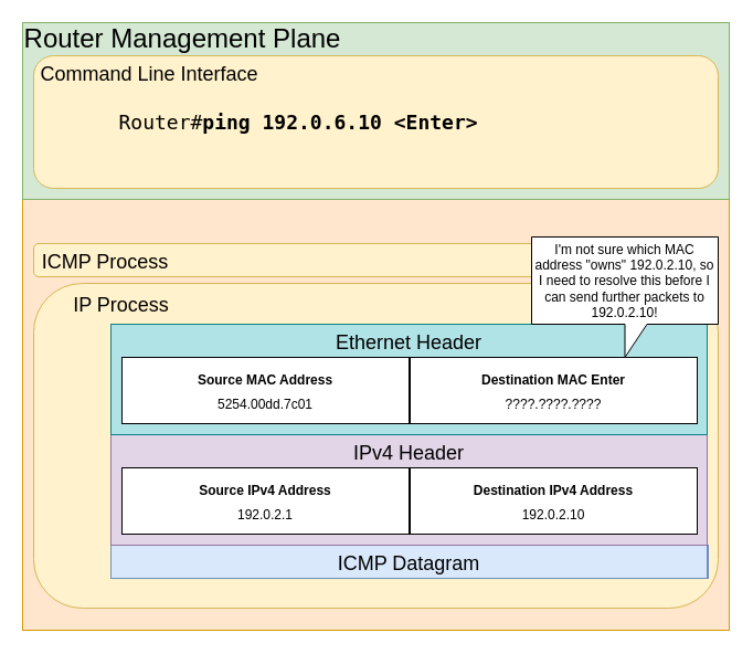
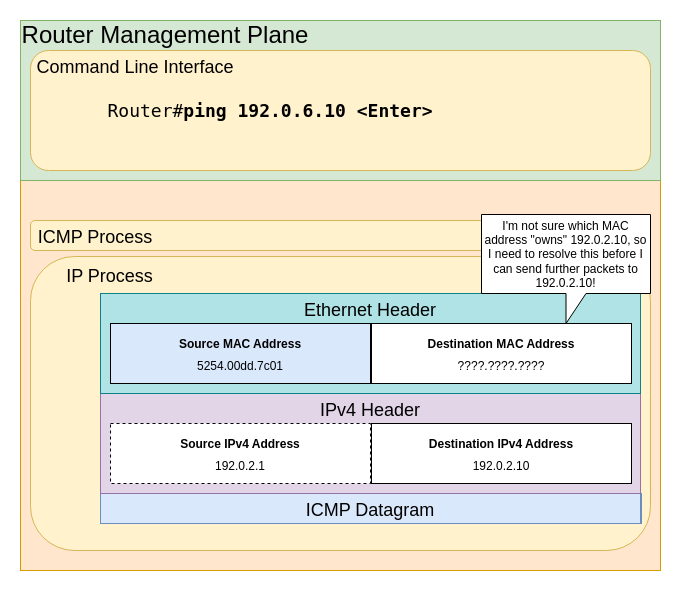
  <mxCell id="0" />
  <mxCell id="1" parent="0" />
  <mxCell id="2" value="" style="rounded=0;whiteSpace=wrap;html=1;fontSize=24;fillColor=#ffe6cc;strokeColor=#d79b00;" parent="1" vertex="1"><mxGeometry x="20" y="180" width="640" height="390" as="geometry" /></mxCell>
  <mxCell id="3" value="" style="rounded=1;whiteSpace=wrap;html=1;fillColor=#fff2cc;strokeColor=#d6b656;" parent="1" vertex="1"><mxGeometry x="30" y="220" width="620" height="30" as="geometry" /></mxCell>
  <mxCell id="4" value="&lt;font style=&quot;font-size: 18px&quot;&gt;ICMP Process&lt;/font&gt;" style="text;html=1;strokeColor=none;fillColor=none;align=center;verticalAlign=middle;whiteSpace=wrap;rounded=0;fontSize=24;" parent="1" vertex="1"><mxGeometry x="30" y="220" width="130" height="30" as="geometry" /></mxCell>
  <mxCell id="5" value="" style="rounded=0;whiteSpace=wrap;html=1;fontSize=12;fillColor=#d5e8d4;strokeColor=#82b366;" parent="1" vertex="1"><mxGeometry x="20" y="20" width="640" height="160" as="geometry" /></mxCell>
  <mxCell id="6" value="&lt;font style=&quot;font-size: 24px&quot;&gt;Router Management Plane&lt;/font&gt;" style="text;html=1;strokeColor=none;fillColor=none;align=center;verticalAlign=middle;whiteSpace=wrap;rounded=0;" parent="1" vertex="1"><mxGeometry x="20" y="20" width="290" height="30" as="geometry" /></mxCell>
  <mxCell id="7" value="" style="rounded=1;whiteSpace=wrap;html=1;fillColor=#fff2cc;strokeColor=#d6b656;" parent="1" vertex="1"><mxGeometry x="30" y="50" width="620" height="120" as="geometry" /></mxCell>
  <mxCell id="8" value="&lt;font style=&quot;font-size: 18px&quot;&gt;Command Line Interface&lt;/font&gt;" style="text;html=1;strokeColor=none;fillColor=none;align=center;verticalAlign=middle;whiteSpace=wrap;rounded=0;fontSize=24;" parent="1" vertex="1"><mxGeometry x="30" y="50" width="210" height="30" as="geometry" /></mxCell>
  <mxCell id="9" value="&lt;pre style=&quot;font-size: 18px&quot;&gt;Router#&lt;b&gt;ping 192.0.6.10 &amp;lt;Enter&amp;gt;&lt;/b&gt;&lt;/pre&gt;" style="text;html=1;strokeColor=none;fillColor=none;align=center;verticalAlign=middle;whiteSpace=wrap;rounded=0;fontSize=18;" parent="1" vertex="1"><mxGeometry x="110" y="95" width="320" height="30" as="geometry" /></mxCell>
  <mxCell id="10" value="" style="shape=image;html=1;verticalAlign=top;verticalLabelPosition=bottom;labelBackgroundColor=#ffffff;imageAspect=0;aspect=fixed;image=https://cdn1.iconfinder.com/data/icons/ionicons-sharp-vol-2/512/terminal-sharp-128.png;fontSize=18;" parent="1" vertex="1"><mxGeometry x="40" y="80" width="70" height="70" as="geometry" /></mxCell>
  <mxCell id="11" value="" style="rounded=1;whiteSpace=wrap;html=1;fillColor=#fff2cc;strokeColor=#d6b656;" vertex="1" parent="1"><mxGeometry x="30" y="256" width="620" height="294" as="geometry" /></mxCell>
  <mxCell id="12" value="&lt;font style=&quot;font-size: 18px&quot;&gt;IP Process&lt;/font&gt;" style="text;html=1;strokeColor=none;fillColor=none;align=center;verticalAlign=middle;whiteSpace=wrap;rounded=0;fontSize=24;" vertex="1" parent="1"><mxGeometry x="54" y="259" width="111" height="30" as="geometry" /></mxCell>
  <mxCell id="13" value="" style="rounded=0;whiteSpace=wrap;html=1;fillColor=#dae8fc;strokeColor=#6c8ebf;" vertex="1" parent="1"><mxGeometry x="100" y="493" width="541" height="30" as="geometry" /></mxCell>
  <mxCell id="14" value="&lt;font style=&quot;font-size: 18px&quot;&gt;ICMP Datagram&lt;/font&gt;" style="text;html=1;strokeColor=#6c8ebf;fillColor=#dae8fc;align=center;verticalAlign=middle;whiteSpace=wrap;rounded=0;fontSize=24;" vertex="1" parent="1"><mxGeometry x="100" y="493" width="540" height="30" as="geometry" /></mxCell>
  <mxCell id="15" value="" style="rounded=0;whiteSpace=wrap;html=1;fontSize=12;fillColor=#e1d5e7;strokeColor=#9673a6;" vertex="1" parent="1"><mxGeometry x="100" y="393" width="540" height="100" as="geometry" /></mxCell>
- <mxCell id="16" value="&lt;font style=&quot;font-size: 12px&quot;&gt;&lt;b&gt;Source IPv4 Address&lt;/b&gt;&lt;br&gt;192.0.2.1&lt;br&gt;&lt;/font&gt;" style="rounded=0;whiteSpace=wrap;html=1;fontSize=18;" vertex="1" parent="1"><mxGeometry x="110" y="423" width="260" height="60" as="geometry" /></mxCell>
+ <mxCell id="16" value="&lt;font style=&quot;font-size: 12px&quot;&gt;&lt;b&gt;Source IPv4 Address&lt;/b&gt;&lt;br&gt;192.0.2.1&lt;br&gt;&lt;/font&gt;" style="rounded=0;whiteSpace=wrap;html=1;fontSize=18;dashed=1;" vertex="1" parent="1"><mxGeometry x="110" y="423" width="260" height="60" as="geometry" /></mxCell>
  <mxCell id="17" value="&lt;font style=&quot;font-size: 18px&quot;&gt;IPv4 Header&lt;/font&gt;" style="text;html=1;strokeColor=none;fillColor=none;align=center;verticalAlign=middle;whiteSpace=wrap;rounded=0;fontSize=24;" vertex="1" parent="1"><mxGeometry x="100" y="393" width="540" height="30" as="geometry" /></mxCell>
  <mxCell id="18" value="&lt;font style=&quot;font-size: 12px&quot;&gt;&lt;b&gt;Destination IPv4 Address&lt;/b&gt;&lt;br&gt;192.0.2.10&lt;br&gt;&lt;/font&gt;" style="rounded=0;whiteSpace=wrap;html=1;fontSize=18;" vertex="1" parent="1"><mxGeometry x="371" y="423" width="260" height="60" as="geometry" /></mxCell>
  <mxCell id="19" value="" style="rounded=0;whiteSpace=wrap;html=1;fontSize=12;fillColor=#b0e3e6;strokeColor=#0e8088;" vertex="1" parent="1"><mxGeometry x="100" y="293" width="540" height="100" as="geometry" /></mxCell>
- <mxCell id="20" value="&lt;font style=&quot;font-size: 12px&quot;&gt;&lt;b&gt;Source MAC Address&lt;/b&gt;&lt;br&gt;5254.00dd.7c01&lt;br&gt;&lt;/font&gt;" style="rounded=0;whiteSpace=wrap;html=1;fontSize=18;" vertex="1" parent="1"><mxGeometry x="110" y="323" width="260" height="60" as="geometry" /></mxCell>
+ <mxCell id="20" value="&lt;font style=&quot;font-size: 12px&quot;&gt;&lt;b&gt;Source MAC Address&lt;/b&gt;&lt;br&gt;5254.00dd.7c01&lt;br&gt;&lt;/font&gt;" style="rounded=0;whiteSpace=wrap;html=1;fontSize=18;fillColor=#dae8fc;" vertex="1" parent="1"><mxGeometry x="110" y="323" width="260" height="60" as="geometry" /></mxCell>
  <mxCell id="21" value="&lt;font style=&quot;font-size: 18px&quot;&gt;Ethernet Header&lt;/font&gt;" style="text;html=1;strokeColor=none;fillColor=none;align=center;verticalAlign=middle;whiteSpace=wrap;rounded=0;fontSize=24;" vertex="1" parent="1"><mxGeometry x="100" y="293" width="540" height="30" as="geometry" /></mxCell>
- <mxCell id="22" value="&lt;font style=&quot;font-size: 12px&quot;&gt;&lt;b&gt;Destination MAC Enter&lt;/b&gt;&lt;br&gt;????.????.????&lt;br&gt;&lt;/font&gt;" style="rounded=0;whiteSpace=wrap;html=1;fontSize=18;" vertex="1" parent="1"><mxGeometry x="371" y="323" width="260" height="60" as="geometry" /></mxCell>
+ <mxCell id="22" value="&lt;font style=&quot;font-size: 12px&quot;&gt;&lt;b&gt;Destination MAC Address&lt;/b&gt;&lt;br&gt;????.????.????&lt;br&gt;&lt;/font&gt;" style="rounded=0;whiteSpace=wrap;html=1;fontSize=18;" vertex="1" parent="1"><mxGeometry x="371" y="323" width="260" height="60" as="geometry" /></mxCell>
  <mxCell id="23" value="I'm not sure which MAC address &quot;owns&quot; 192.0.2.10, so I need to resolve this before I can send further packets to 192.0.2.10!" style="shape=callout;whiteSpace=wrap;html=1;perimeter=calloutPerimeter;" vertex="1" parent="1"><mxGeometry x="481" y="214" width="169" height="109" as="geometry" /></mxCell>
